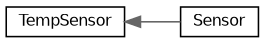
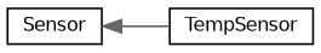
  digraph {
    rankdir=LR
    node [color=black fontname=Helvetica fontsize=10 shape=record]
    n1 [height=0.2 label=Sensor width=0.4]
    n2 [height=0.2 label=TempSensor width=0.4]
-   n2 -> n1 [color=gray40 dir=back fontname=Helvetica fontsize=10 labelfontname=Helvetica labelfontsize=10 style=solid]
+   n1 -> n2 [color=gray40 dir=back fontname=Helvetica fontsize=10 labelfontname=Helvetica labelfontsize=10 style=solid]
  }
